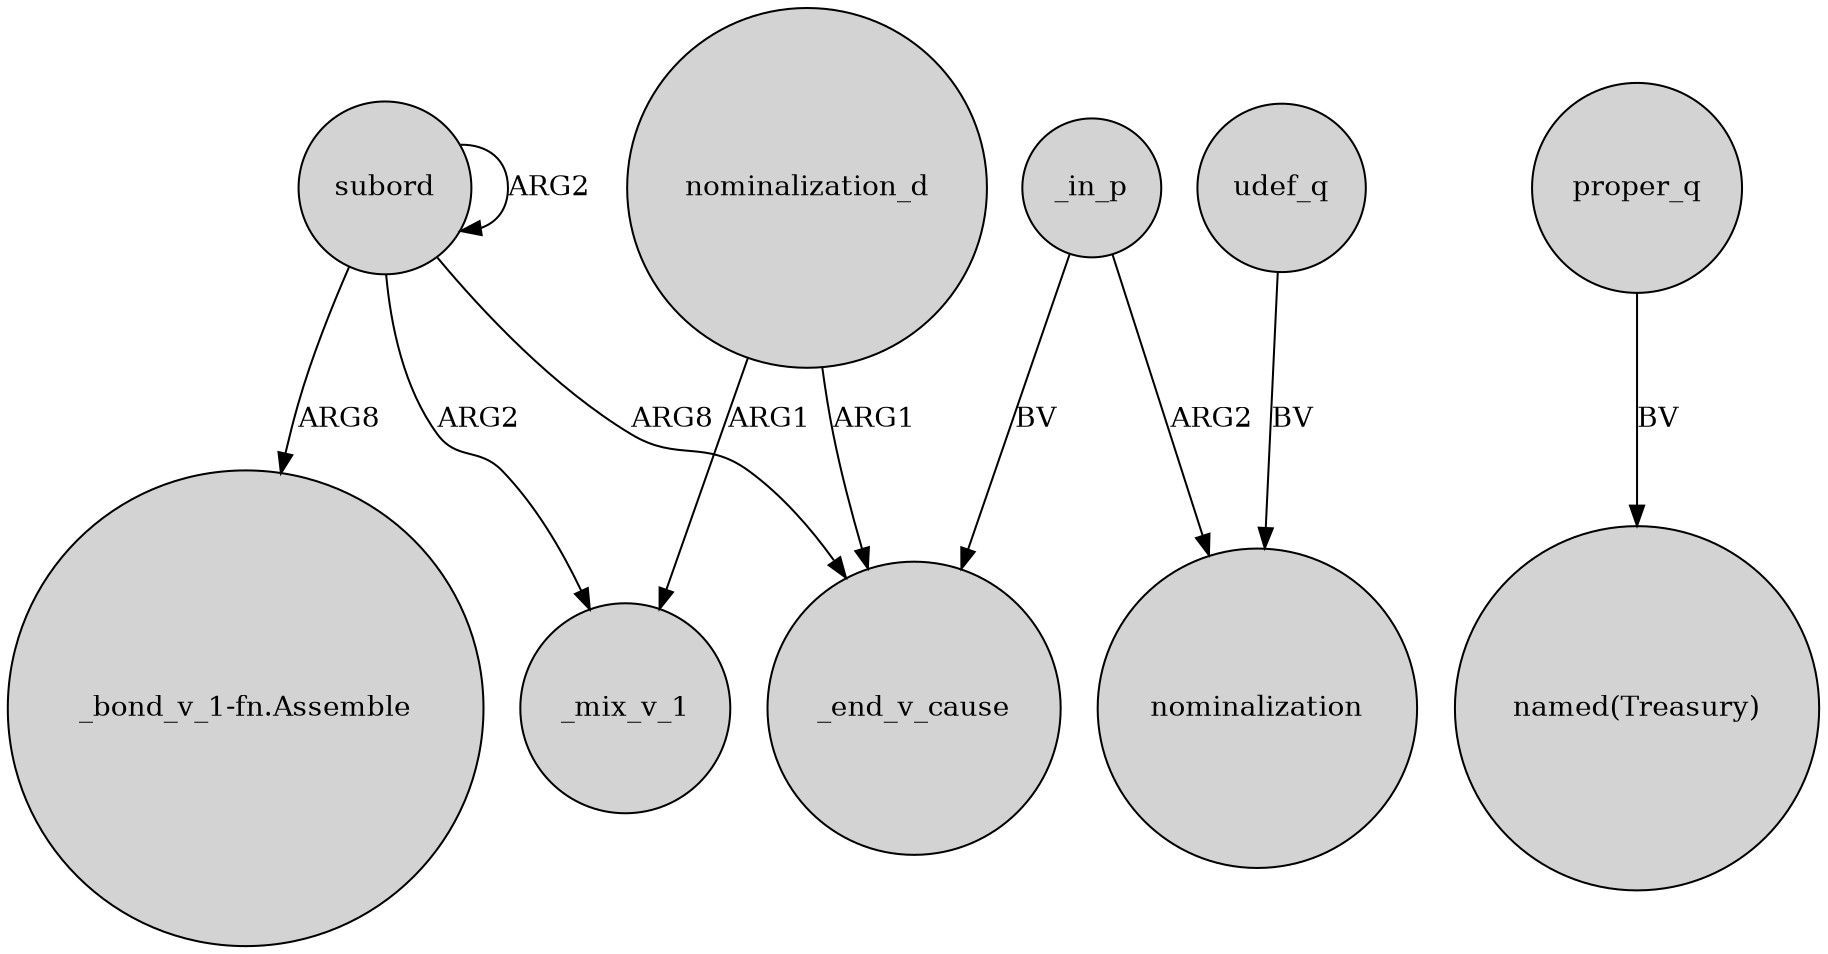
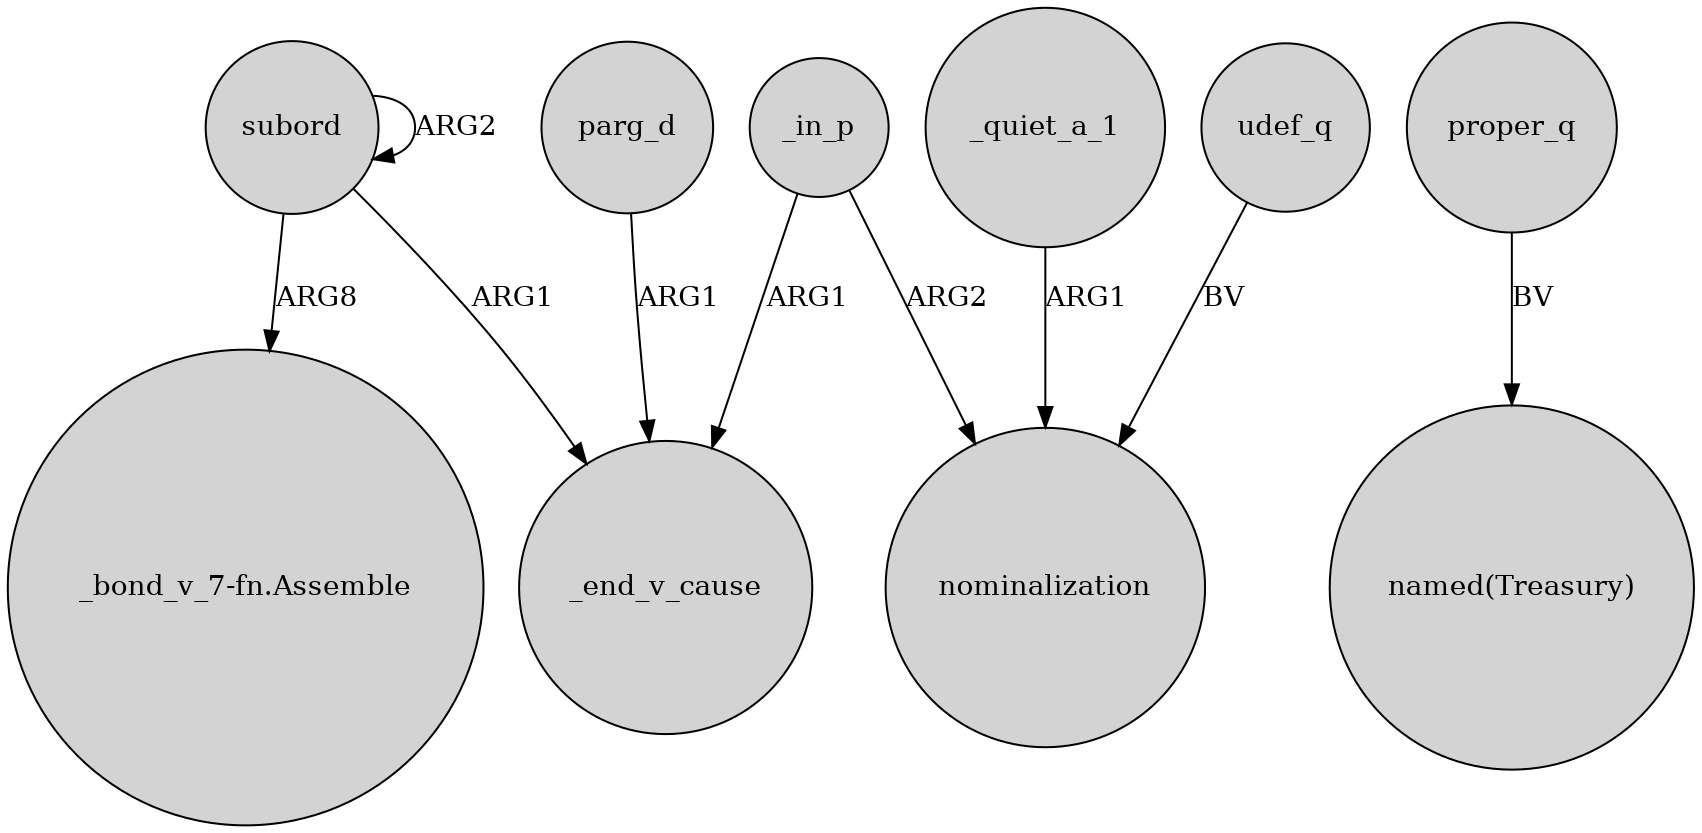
  digraph {
    node [shape=circle style=filled]
-   parg_d [label=nominalization_d]
+   parg_d
    _end_v_cause
-   _mix_v_1
    subord
-   "_bond_v_1-fn.Assemble"
+   "_bond_v_1-fn.Assemble" [label="_bond_v_7-fn.Assemble"]
    _in_p
    nominalization
+   _quiet_a_1
    proper_q
    "named(Treasury)"
    udef_q
    parg_d -> _end_v_cause [label=ARG1]
-   parg_d -> _mix_v_1 [label=ARG1]
-   subord -> _end_v_cause [label=ARG8]
-   subord -> _mix_v_1 [label=ARG2]
+   subord -> _end_v_cause [label=ARG1]
    subord -> subord [label=ARG2]
    subord -> "_bond_v_1-fn.Assemble" [label=ARG8]
-   _in_p -> _end_v_cause [label=BV]
+   _in_p -> _end_v_cause [label=ARG1]
    _in_p -> nominalization [label=ARG2]
+   _quiet_a_1 -> nominalization [label=ARG1]
    proper_q -> "named(Treasury)" [label=BV]
    udef_q -> nominalization [label=BV]
  }
